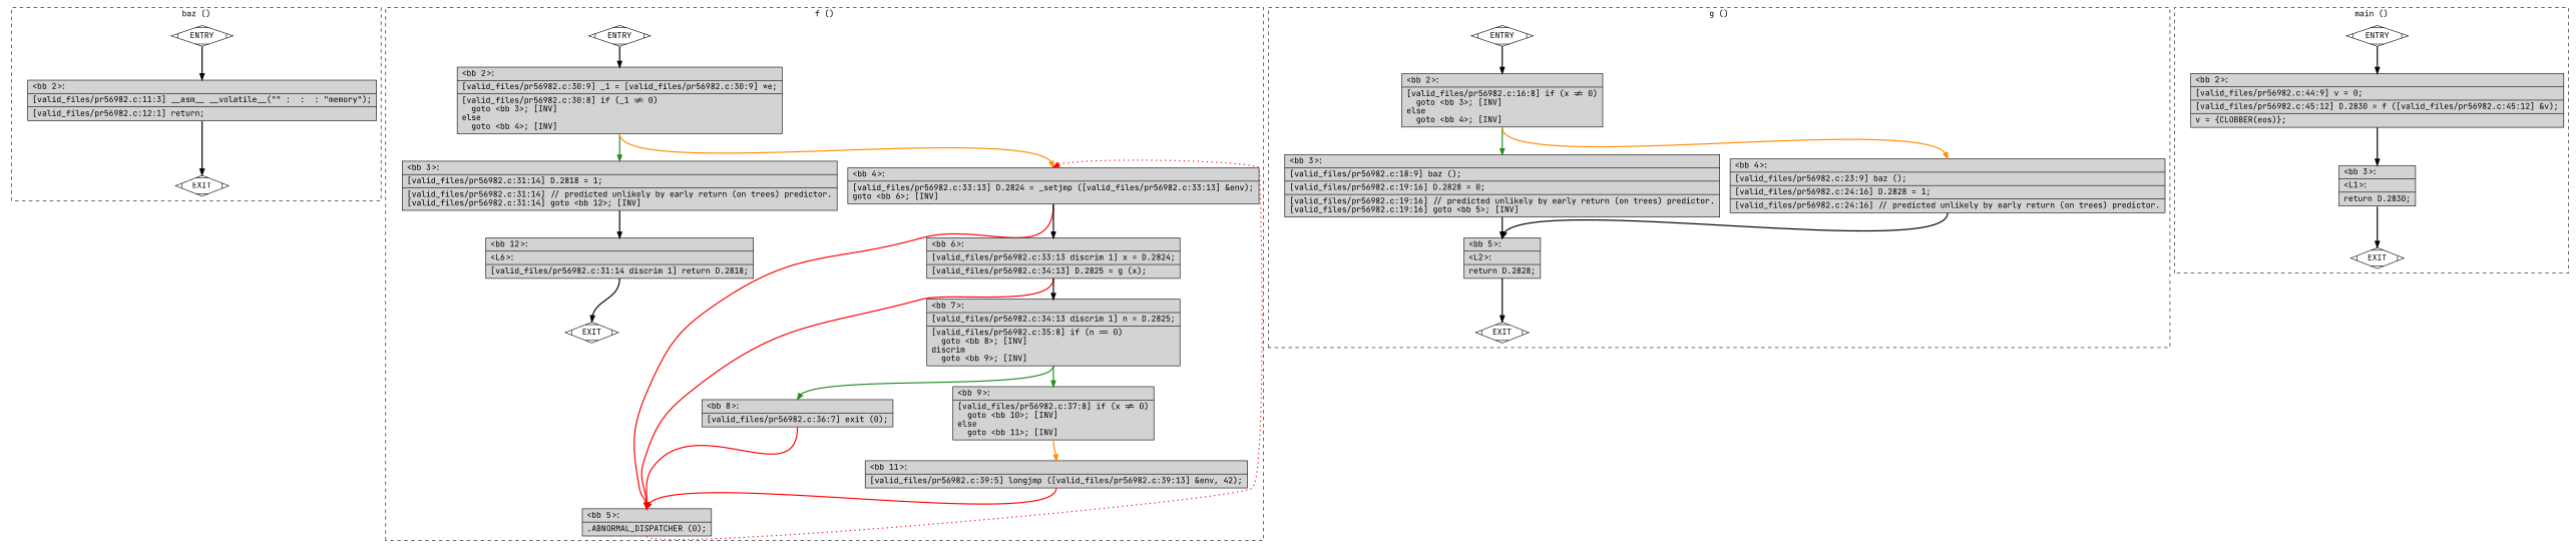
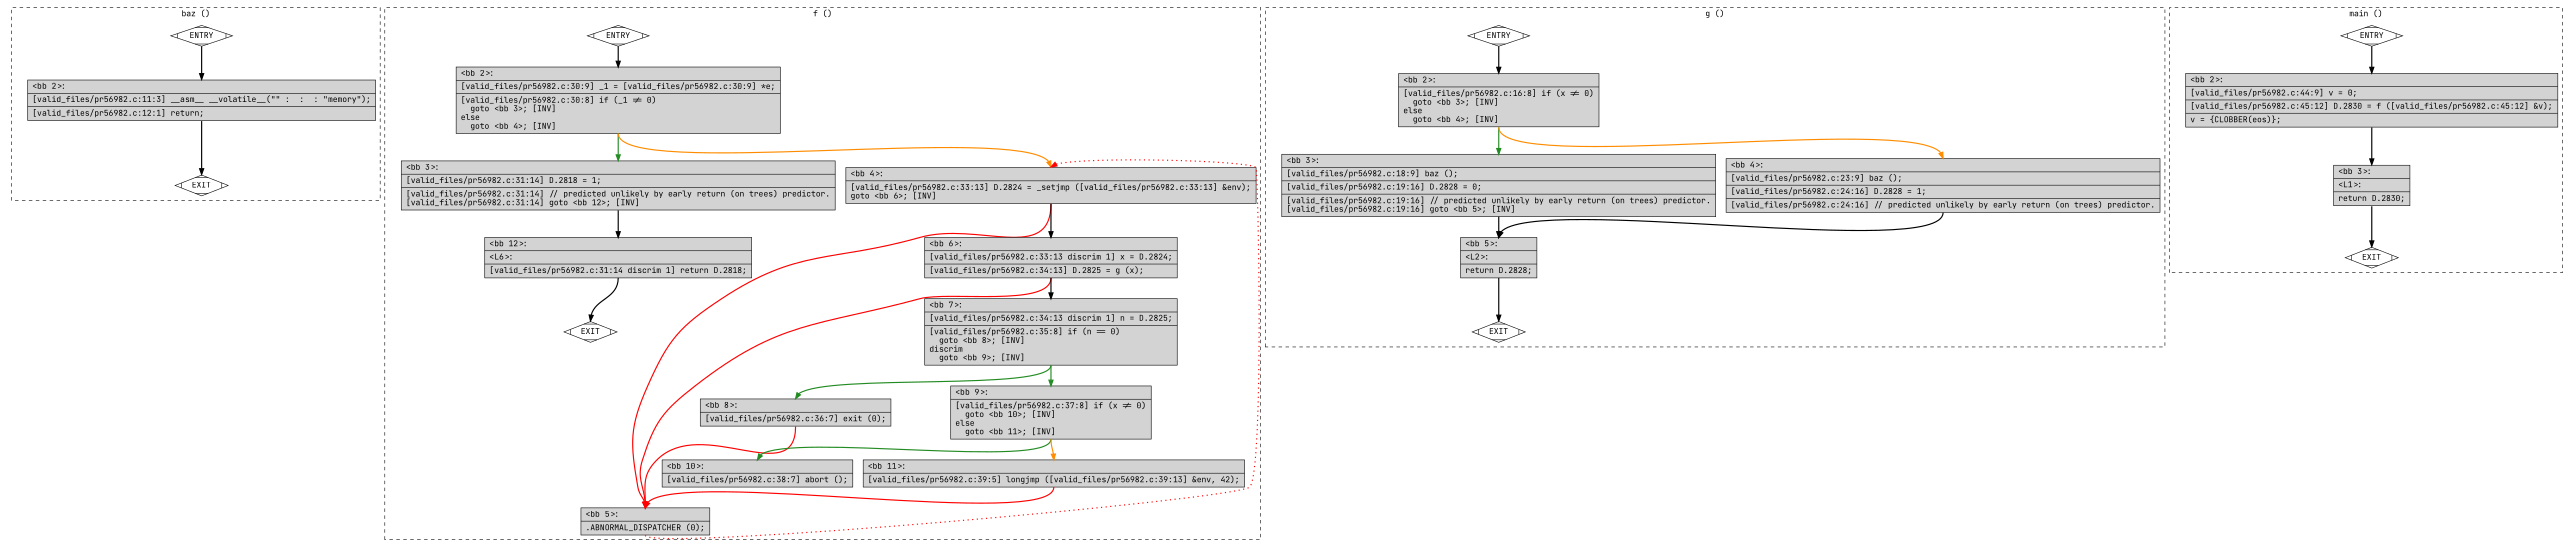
  digraph {
    fontname="JetBrains Mono"
    node [fillcolor=lightgrey fontname="JetBrains Mono" shape=record style=filled]
    edge [constraint=true fontname="JetBrains Mono" headport=n style="solid,bold" tailport=s color=black weight=10]
    n1 [fillcolor=white label=ENTRY shape=Mdiamond]
    n2 [fillcolor=white label=EXIT shape=Mdiamond]
    n3 [label="{\<bb\ 2\>:\l|[valid_files/pr56982.c:11:3]\ __asm__\ __volatile__(\"\"\ :\ \ :\ \ :\ \"memory\");\l|[valid_files/pr56982.c:12:1]\ return;\l}"]
    n4 [fillcolor=white label=ENTRY shape=Mdiamond]
    n5 [fillcolor=white label=EXIT shape=Mdiamond]
    n6 [label="{\<bb\ 2\>:\l|[valid_files/pr56982.c:30:9]\ _1\ =\ [valid_files/pr56982.c:30:9]\ *e;\l|[valid_files/pr56982.c:30:8]\ if\ (_1\ !=\ 0)\l\ \ goto\ \<bb\ 3\>;\ [INV]\lelse\l\ \ goto\ \<bb\ 4\>;\ [INV]\l}"]
    n7 [label="{\<bb\ 3\>:\l|[valid_files/pr56982.c:31:14]\ D.2818\ =\ 1;\l|[valid_files/pr56982.c:31:14]\ //\ predicted\ unlikely\ by\ early\ return\ (on\ trees)\ predictor.\l[valid_files/pr56982.c:31:14]\ goto\ \<bb\ 12\>;\ [INV]\l}"]
    n8 [label="{\<bb\ 4\>:\l|[valid_files/pr56982.c:33:13]\ D.2824\ =\ _setjmp\ ([valid_files/pr56982.c:33:13]\ &env);\lgoto\ \<bb\ 6\>;\ [INV]\l}"]
    n9 [label="{\<bb\ 12\>:\l|\<L6\>:\l|[valid_files/pr56982.c:31:14\ discrim\ 1]\ return\ D.2818;\l}"]
    n10 [label="{\<bb\ 5\>:\l|.ABNORMAL_DISPATCHER\ (0);\l}"]
    n11 [label="{\<bb\ 6\>:\l|[valid_files/pr56982.c:33:13\ discrim\ 1]\ x\ =\ D.2824;\l|[valid_files/pr56982.c:34:13]\ D.2825\ =\ g\ (x);\l}"]
    n12 [label="{\<bb\ 7\>:\l|[valid_files/pr56982.c:34:13\ discrim\ 1]\ n\ =\ D.2825;\l|[valid_files/pr56982.c:35:8]\ if\ (n\ ==\ 0)\l\ \ goto\ \<bb\ 8\>;\ [INV]\ldiscrim\l\ \ goto\ \<bb\ 9\>;\ [INV]\l}"]
    n13 [label="{\<bb\ 8\>:\l|[valid_files/pr56982.c:36:7]\ exit\ (0);\l}"]
    n14 [label="{\<bb\ 9\>:\l|[valid_files/pr56982.c:37:8]\ if\ (x\ !=\ 0)\l\ \ goto\ \<bb\ 10\>;\ [INV]\lelse\l\ \ goto\ \<bb\ 11\>;\ [INV]\l}"]
+   n15 [label="{\<bb\ 10\>:\l|[valid_files/pr56982.c:38:7]\ abort\ ();\l}"]
    n16 [label="{\<bb\ 11\>:\l|[valid_files/pr56982.c:39:5]\ longjmp\ ([valid_files/pr56982.c:39:13]\ &env,\ 42);\l}"]
    n17 [fillcolor=white label=ENTRY shape=Mdiamond]
    n18 [fillcolor=white label=EXIT shape=Mdiamond]
    n19 [label="{\<bb\ 2\>:\l|[valid_files/pr56982.c:16:8]\ if\ (x\ !=\ 0)\l\ \ goto\ \<bb\ 3\>;\ [INV]\lelse\l\ \ goto\ \<bb\ 4\>;\ [INV]\l}"]
    n20 [label="{\<bb\ 3\>:\l|[valid_files/pr56982.c:18:9]\ baz\ ();\l|[valid_files/pr56982.c:19:16]\ D.2828\ =\ 0;\l|[valid_files/pr56982.c:19:16]\ //\ predicted\ unlikely\ by\ early\ return\ (on\ trees)\ predictor.\l[valid_files/pr56982.c:19:16]\ goto\ \<bb\ 5\>;\ [INV]\l}"]
    n21 [label="{\<bb\ 4\>:\l|[valid_files/pr56982.c:23:9]\ baz\ ();\l|[valid_files/pr56982.c:24:16]\ D.2828\ =\ 1;\l|[valid_files/pr56982.c:24:16]\ //\ predicted\ unlikely\ by\ early\ return\ (on\ trees)\ predictor.\l}"]
    n22 [label="{\<bb\ 5\>:\l|\<L2\>:\l|return\ D.2828;\l}"]
    n23 [fillcolor=white label=ENTRY shape=Mdiamond]
    n24 [fillcolor=white label=EXIT shape=Mdiamond]
    n25 [label="{\<bb\ 2\>:\l|[valid_files/pr56982.c:44:9]\ v\ =\ 0;\l|[valid_files/pr56982.c:45:12]\ D.2830\ =\ f\ ([valid_files/pr56982.c:45:12]\ &v);\l|v\ =\ \{CLOBBER(eos)\};\l}"]
    n26 [label="{\<bb\ 3\>:\l|\<L1\>:\l|return\ D.2830;\l}"]
    subgraph cluster_1 {
      color=black
      label="baz ()"
      style=dashed
      n1
      n2
      n3
    }
    subgraph cluster_2 {
      color=black
      label="f ()"
      style=dashed
      n4
      n5
      n6
      n7
      n8
      n9
      n10
      n11
      n12
      n13
      n14
+     n15
      n16
    }
    subgraph cluster_3 {
      color=black
      label="g ()"
      style=dashed
      n17
      n18
      n19
      n20
      n21
      n22
    }
    subgraph cluster_4 {
      color=black
      label="main ()"
      style=dashed
      n23
      n24
      n25
      n26
    }
    n1 -> n2 [style=invis color="" weight=""]
    n1 -> n3 [weight=100]
    n3 -> n2
    n4 -> n5 [style=invis color="" weight=""]
    n4 -> n6 [weight=100]
    n6 -> n7 [color=forestgreen]
    n6 -> n8 [color=darkorange]
    n7 -> n9 [weight=100]
    n8 -> n10 [color=red]
    n8 -> n11 [weight=100]
    n9 -> n5
    n10 -> n8 [color=red constraint=false style="dotted,bold"]
    n11 -> n10 [color=red]
    n11 -> n12 [weight=100]
    n12 -> n13 [color=forestgreen]
    n12 -> n14 [color=forestgreen]
    n13 -> n10 [color=red]
+   n14 -> n15 [color=forestgreen]
    n14 -> n16 [color=darkorange]
    n16 -> n10 [color=red]
    n17 -> n18 [style=invis color="" weight=""]
    n17 -> n19 [weight=100]
    n19 -> n20 [color=forestgreen]
    n19 -> n21 [color=darkorange]
    n20 -> n22 [weight=100]
    n21 -> n22 [weight=100]
    n22 -> n18
    n23 -> n24 [style=invis color="" weight=""]
    n23 -> n25 [weight=100]
    n25 -> n26 [weight=100]
    n26 -> n24
  }
